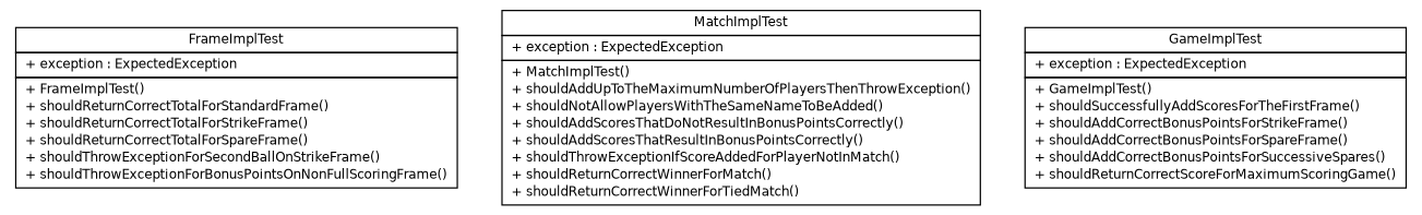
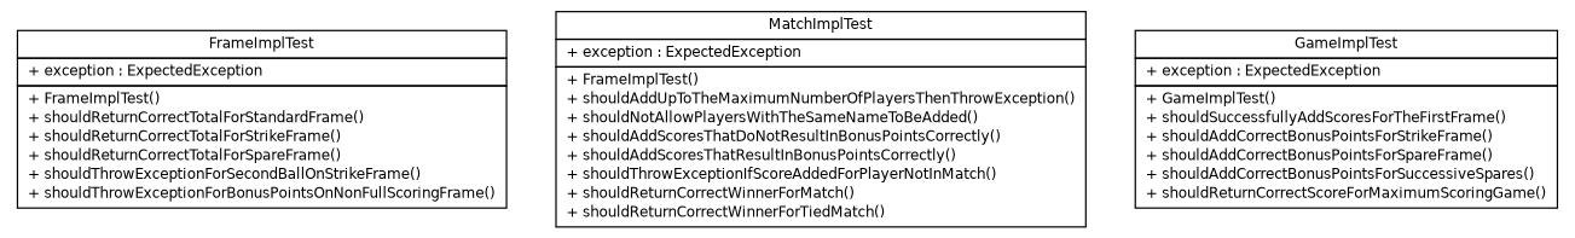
  digraph {
    nodesep=0.25
    ranksep=0.5
    node [fontcolor=black fontname=Helvetica fontsize=10.0 shape=plaintext]
    n1 [label=<<table title="thmuggleton.model.impl.FrameImplTest" border="0" cellborder="1" cellspacing="0" cellpadding="2" port="p" href="./FrameImplTest.html"> 		<tr><td><table border="0" cellspacing="0" cellpadding="1"> <tr><td align="center" balign="center"> FrameImplTest </td></tr> 		</table></td></tr> 		<tr><td><table border="0" cellspacing="0" cellpadding="1"> <tr><td align="left" balign="left"> + exception : ExpectedException </td></tr> 		</table></td></tr> 		<tr><td><table border="0" cellspacing="0" cellpadding="1"> <tr><td align="left" balign="left"> + FrameImplTest() </td></tr> <tr><td align="left" balign="left"> + shouldReturnCorrectTotalForStandardFrame() </td></tr> <tr><td align="left" balign="left"> + shouldReturnCorrectTotalForStrikeFrame() </td></tr> <tr><td align="left" balign="left"> + shouldReturnCorrectTotalForSpareFrame() </td></tr> <tr><td align="left" balign="left"> + shouldThrowExceptionForSecondBallOnStrikeFrame() </td></tr> <tr><td align="left" balign="left"> + shouldThrowExceptionForBonusPointsOnNonFullScoringFrame() </td></tr> 		</table></td></tr> 		</table>>]
-   n2 [label=<<table title="thmuggleton.model.impl.MatchImplTest" border="0" cellborder="1" cellspacing="0" cellpadding="2" port="p" href="./MatchImplTest.html"> 		<tr><td><table border="0" cellspacing="0" cellpadding="1"> <tr><td align="center" balign="center"> MatchImplTest </td></tr> 		</table></td></tr> 		<tr><td><table border="0" cellspacing="0" cellpadding="1"> <tr><td align="left" balign="left"> + exception : ExpectedException </td></tr> 		</table></td></tr> 		<tr><td><table border="0" cellspacing="0" cellpadding="1"> <tr><td align="left" balign="left"> + MatchImplTest() </td></tr> <tr><td align="left" balign="left"> + shouldAddUpToTheMaximumNumberOfPlayersThenThrowException() </td></tr> <tr><td align="left" balign="left"> + shouldNotAllowPlayersWithTheSameNameToBeAdded() </td></tr> <tr><td align="left" balign="left"> + shouldAddScoresThatDoNotResultInBonusPointsCorrectly() </td></tr> <tr><td align="left" balign="left"> + shouldAddScoresThatResultInBonusPointsCorrectly() </td></tr> <tr><td align="left" balign="left"> + shouldThrowExceptionIfScoreAddedForPlayerNotInMatch() </td></tr> <tr><td align="left" balign="left"> + shouldReturnCorrectWinnerForMatch() </td></tr> <tr><td align="left" balign="left"> + shouldReturnCorrectWinnerForTiedMatch() </td></tr> 		</table></td></tr> 		</table>>]
+   n2 [label=<<table title="thmuggleton.model.impl.MatchImplTest" border="0" cellborder="1" cellspacing="0" cellpadding="2" port="p" href="./MatchImplTest.html"> 		<tr><td><table border="0" cellspacing="0" cellpadding="1"> <tr><td align="center" balign="center"> MatchImplTest </td></tr> 		</table></td></tr> 		<tr><td><table border="0" cellspacing="0" cellpadding="1"> <tr><td align="left" balign="left"> + exception : ExpectedException </td></tr> 		</table></td></tr> 		<tr><td><table border="0" cellspacing="0" cellpadding="1"> <tr><td align="left" balign="left"> + FrameImplTest() </td></tr> <tr><td align="left" balign="left"> + shouldAddUpToTheMaximumNumberOfPlayersThenThrowException() </td></tr> <tr><td align="left" balign="left"> + shouldNotAllowPlayersWithTheSameNameToBeAdded() </td></tr> <tr><td align="left" balign="left"> + shouldAddScoresThatDoNotResultInBonusPointsCorrectly() </td></tr> <tr><td align="left" balign="left"> + shouldAddScoresThatResultInBonusPointsCorrectly() </td></tr> <tr><td align="left" balign="left"> + shouldThrowExceptionIfScoreAddedForPlayerNotInMatch() </td></tr> <tr><td align="left" balign="left"> + shouldReturnCorrectWinnerForMatch() </td></tr> <tr><td align="left" balign="left"> + shouldReturnCorrectWinnerForTiedMatch() </td></tr> 		</table></td></tr> 		</table>>]
    n3 [label=<<table title="thmuggleton.model.impl.GameImplTest" border="0" cellborder="1" cellspacing="0" cellpadding="2" port="p" href="./GameImplTest.html"> 		<tr><td><table border="0" cellspacing="0" cellpadding="1"> <tr><td align="center" balign="center"> GameImplTest </td></tr> 		</table></td></tr> 		<tr><td><table border="0" cellspacing="0" cellpadding="1"> <tr><td align="left" balign="left"> + exception : ExpectedException </td></tr> 		</table></td></tr> 		<tr><td><table border="0" cellspacing="0" cellpadding="1"> <tr><td align="left" balign="left"> + GameImplTest() </td></tr> <tr><td align="left" balign="left"> + shouldSuccessfullyAddScoresForTheFirstFrame() </td></tr> <tr><td align="left" balign="left"> + shouldAddCorrectBonusPointsForStrikeFrame() </td></tr> <tr><td align="left" balign="left"> + shouldAddCorrectBonusPointsForSpareFrame() </td></tr> <tr><td align="left" balign="left"> + shouldAddCorrectBonusPointsForSuccessiveSpares() </td></tr> <tr><td align="left" balign="left"> + shouldReturnCorrectScoreForMaximumScoringGame() </td></tr> 		</table></td></tr> 		</table>>]
  }
